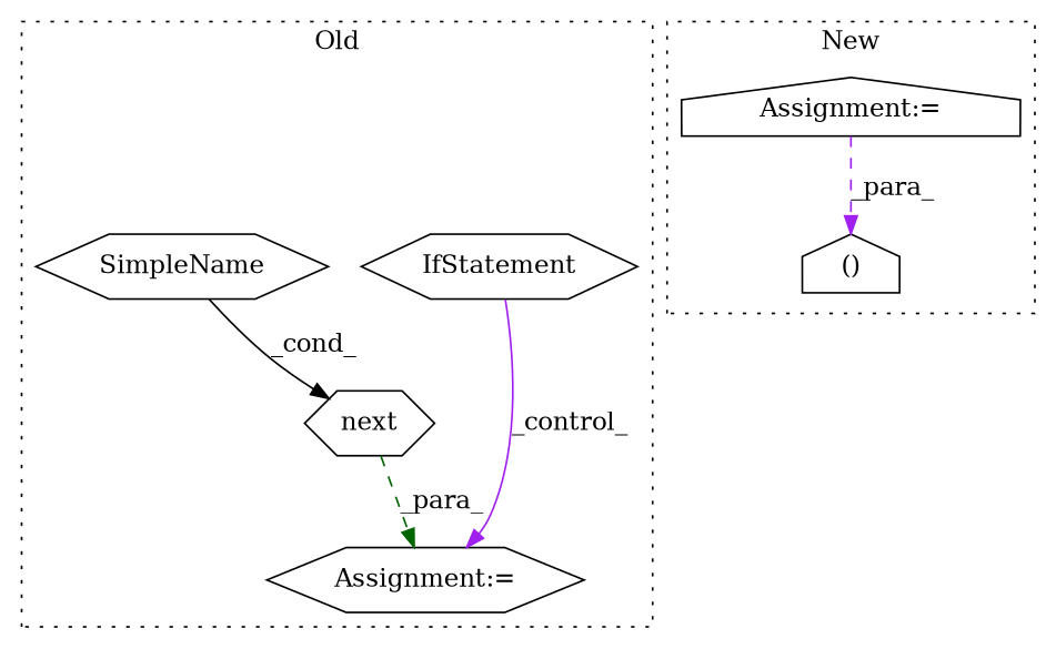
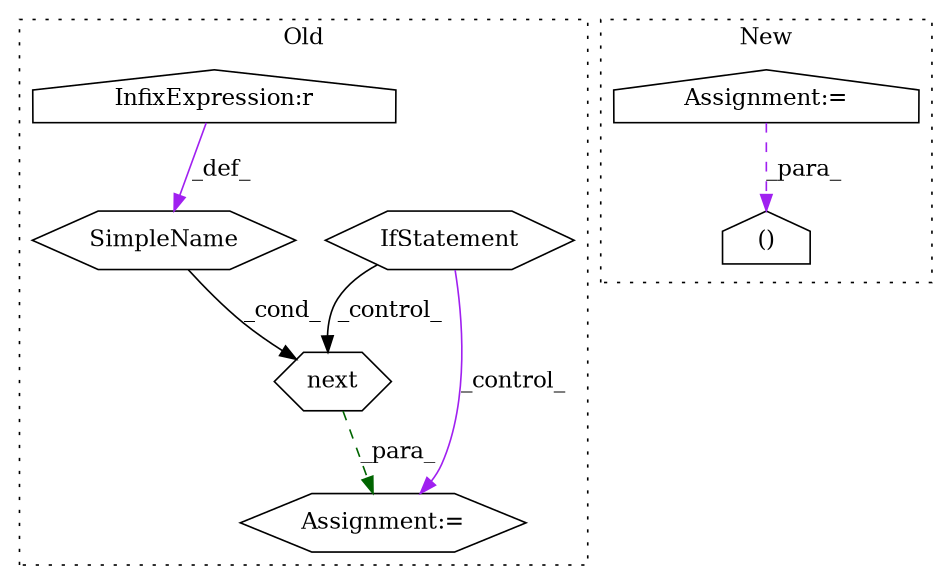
  digraph {
    node [a=7 l=1 shape=hexagon]
    edge [color=purple style=solid]
    n1 [a=32 l="5,1" label=next s="8190,8202"]
    n2 [label="Assignment:=" s=8189]
    n3 [a=42 label=SimpleName l=""]
    n4 [a=25 l="4,2" label=IfStatement s="8141,8161"]
+   n5 [a=27 l=4 label="InfixExpression:r" s=8151 shape=house]
    n6 [a=106 l=29 label="()" s=11976 shape=house]
    n7 [label="Assignment:=" s=11651 shape=house]
    subgraph cluster_1 {
      label=Old
      style=dotted
      n1
      n2
      n3
      n4
+     n5
    }
    subgraph cluster_2 {
      label=New
      style=dotted
      n6
      n7
    }
    n1 -> n2 [color=darkgreen label=_para_ style=dashed]
    n3 -> n1 [color=black label=_cond_]
+   n4 -> n1 [color=black label=_control_]
    n4 -> n2 [label=_control_]
+   n5 -> n3 [label=_def_]
    n7 -> n6 [label=_para_ style=dashed]
  }
